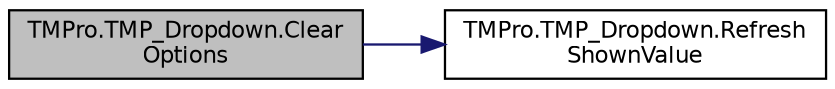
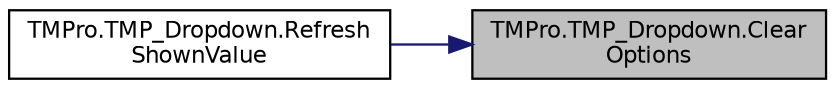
  digraph {
    rankdir=LR
    node [color=black fontname=Helvetica fontsize=10 shape=record style=filled]
    n1 [fillcolor=grey75 fontcolor=black height=0.2 label="TMPro.TMP_Dropdown.Clear\lOptions" width=0.4]
    n2 [fillcolor=white height=0.2 label="TMPro.TMP_Dropdown.Refresh\lShownValue" width=0.4]
-   n1 -> n2 [color=midnightblue fontname=Helvetica fontsize=10 labelfontname=Helvetica labelfontsize=10 style=solid]
+   n2 -> n1 [color=midnightblue fontname=Helvetica fontsize=10 labelfontname=Helvetica labelfontsize=10 style=solid]
  }
